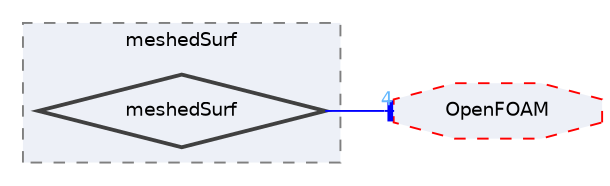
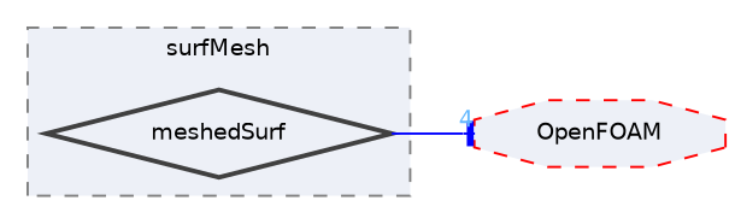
  digraph {
    compound=true
    rankdir=LR
    node [fillcolor="#edf0f7" fontname=Helvetica fontsize=10]
    n1 [color=grey25 height=0.2 label=meshedSurf shape=diamond style="filled,bold" width=0.4]
    n2 [color=red height=0.2 label=OpenFOAM shape=octagon style="filled,dashed" width=0.4]
    subgraph cluster_1 {
      bgcolor="#edf0f7"
      fontname=Helvetica
      fontsize=10
-     label=meshedSurf
+     label=surfMesh
      pencolor=grey50
      style="filled,dashed"
      n1
    }
    n1 -> n2 [color=blue fontcolor=steelblue1 fontname=Helvetica fontsize=10 headlabel=4 labeldistance=1.5 labelfontname=Helvetica labelfontsize=10 arrowhead=tee]
  }
